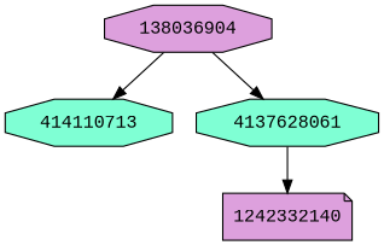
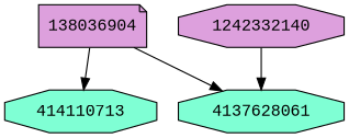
  strict digraph {
    fontname="Liberation Mono"
    node [fillcolor=aquamarine fontname="Liberation Mono" shape=octagon style=filled]
    edge [fontname="Liberation Mono"]
    414110713
-   138036904 [fillcolor=plum]
+   138036904 [fillcolor=plum shape=note]
    4137628061
-   1242332140 [fillcolor=plum shape=note]
+   1242332140 [fillcolor=plum]
    138036904 -> 414110713
    138036904 -> 4137628061
-   4137628061 -> 1242332140
+   1242332140 -> 4137628061
  }
